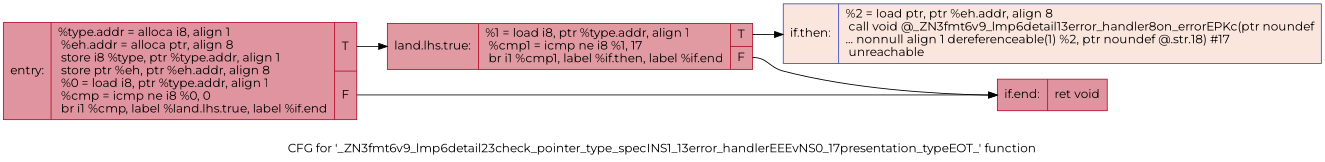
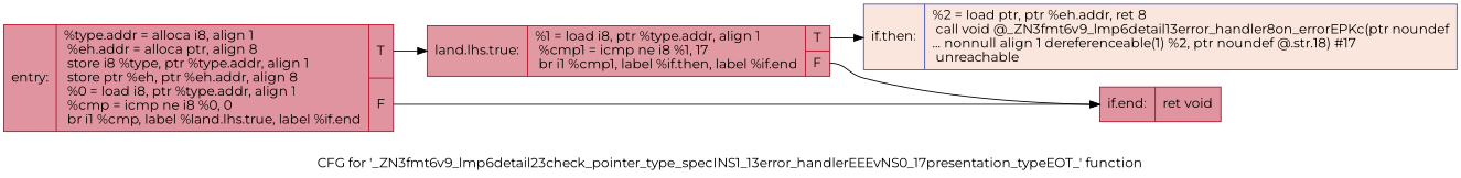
  digraph {
    label="CFG for '_ZN3fmt6v9_lmp6detail23check_pointer_type_specINS1_13error_handlerEEEvNS0_17presentation_typeEOT_' function"
    rankdir=LR
    fontname=Montserrat
    node [color="#b70d28ff" fillcolor="#b70d2870" fontname=Montserrat shape=record style=filled]
    edge [tailport=s0 fontname=Montserrat]
    n1 [label="{entry:\l|  %type.addr = alloca i8, align 1\l  %eh.addr = alloca ptr, align 8\l  store i8 %type, ptr %type.addr, align 1\l  store ptr %eh, ptr %eh.addr, align 8\l  %0 = load i8, ptr %type.addr, align 1\l  %cmp = icmp ne i8 %0, 0\l  br i1 %cmp, label %land.lhs.true, label %if.end\l|{<s0>T|<s1>F}}"]
    n2 [fillcolor="#bb1b2c70" label="{land.lhs.true:\l|  %1 = load i8, ptr %type.addr, align 1\l  %cmp1 = icmp ne i8 %1, 17\l  br i1 %cmp1, label %if.then, label %if.end\l|{<s0>T|<s1>F}}"]
    n3 [label="{if.end:\l|  ret void\l}"]
-   n4 [color="#3d50c3ff" fillcolor="#f3c7b170" label="{if.then:\l|  %2 = load ptr, ptr %eh.addr, align 8\l  call void @_ZN3fmt6v9_lmp6detail13error_handler8on_errorEPKc(ptr noundef\l... nonnull align 1 dereferenceable(1) %2, ptr noundef @.str.18) #17\l  unreachable\l}"]
+   n4 [color="#3d50c3ff" fillcolor="#f3c7b170" label="{if.then:\l|  %2 = load ptr, ptr %eh.addr, ret 8\l  call void @_ZN3fmt6v9_lmp6detail13error_handler8on_errorEPKc(ptr noundef\l... nonnull align 1 dereferenceable(1) %2, ptr noundef @.str.18) #17\l  unreachable\l}"]
    n1 -> n2
    n1 -> n3 [tailport=s1]
    n2 -> n3 [tailport=s1]
    n2 -> n4
  }
